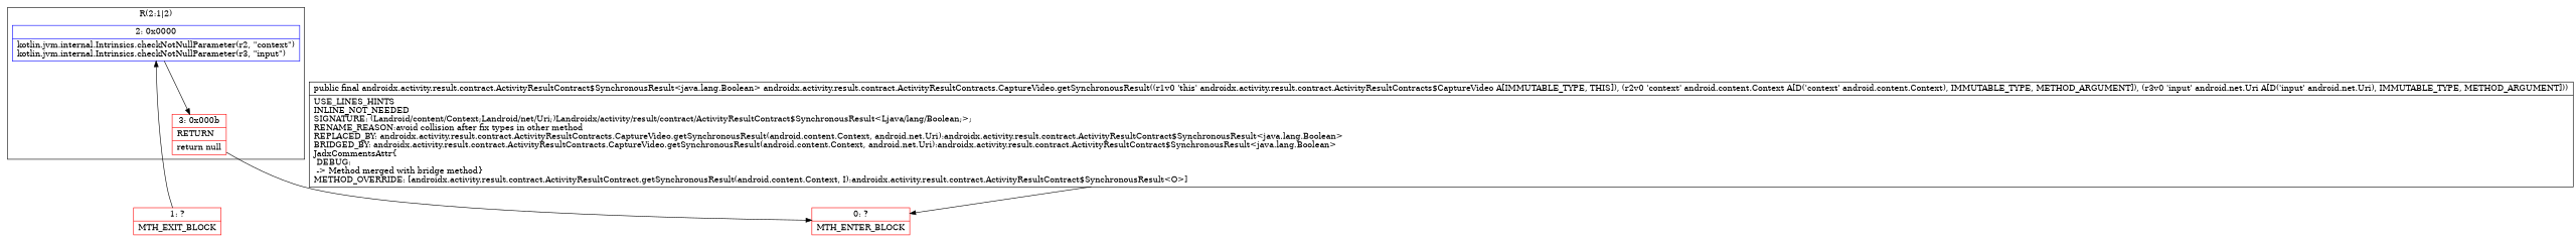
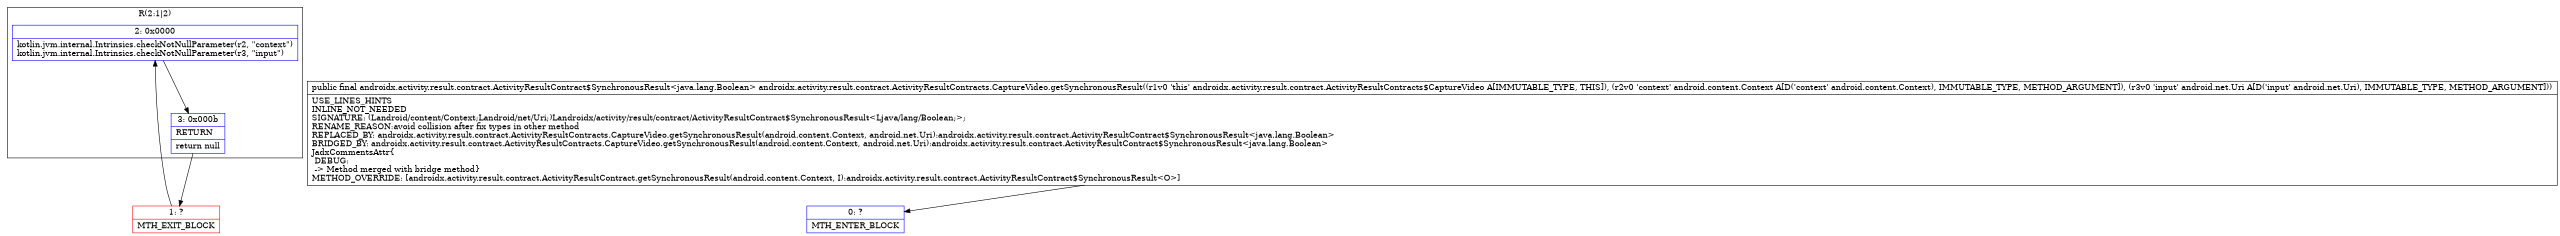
  digraph {
    node [color=blue shape=record]
    n1 [label="{2\:\ 0x0000|kotlin.jvm.internal.Intrinsics.checkNotNullParameter(r2, \"context\")\lkotlin.jvm.internal.Intrinsics.checkNotNullParameter(r3, \"input\")\l}"]
-   n2 [color=red label="{3\:\ 0x000b|RETURN\l|return null\l}"]
+   n2 [label="{3\:\ 0x000b|RETURN\l|return null\l}"]
    n3 [color=red label="{1\:\ ?|MTH_EXIT_BLOCK\l}"]
-   n4 [color=red label="{0\:\ ?|MTH_ENTER_BLOCK\l}"]
+   n4 [label="{0\:\ ?|MTH_ENTER_BLOCK\l}"]
    n5 [label="{public final androidx.activity.result.contract.ActivityResultContract$SynchronousResult\<java.lang.Boolean\> androidx.activity.result.contract.ActivityResultContracts.CaptureVideo.getSynchronousResult((r1v0 'this' androidx.activity.result.contract.ActivityResultContracts$CaptureVideo A[IMMUTABLE_TYPE, THIS]), (r2v0 'context' android.content.Context A[D('context' android.content.Context), IMMUTABLE_TYPE, METHOD_ARGUMENT]), (r3v0 'input' android.net.Uri A[D('input' android.net.Uri), IMMUTABLE_TYPE, METHOD_ARGUMENT]))  | USE_LINES_HINTS\lINLINE_NOT_NEEDED\lSIGNATURE: (Landroid\/content\/Context;Landroid\/net\/Uri;)Landroidx\/activity\/result\/contract\/ActivityResultContract$SynchronousResult\<Ljava\/lang\/Boolean;\>;\lRENAME_REASON:avoid collision after fix types in other method\lREPLACED_BY: androidx.activity.result.contract.ActivityResultContracts.CaptureVideo.getSynchronousResult(android.content.Context, android.net.Uri):androidx.activity.result.contract.ActivityResultContract$SynchronousResult\<java.lang.Boolean\>\lBRIDGED_BY: androidx.activity.result.contract.ActivityResultContracts.CaptureVideo.getSynchronousResult(android.content.Context, android.net.Uri):androidx.activity.result.contract.ActivityResultContract$SynchronousResult\<java.lang.Boolean\>\lJadxCommentsAttr\{\l DEBUG: \l \-\> Method merged with bridge method\}\lMETHOD_OVERRIDE: [androidx.activity.result.contract.ActivityResultContract.getSynchronousResult(android.content.Context, I):androidx.activity.result.contract.ActivityResultContract$SynchronousResult\<O\>]\l}" color=""]
    subgraph cluster_1 {
      label="R(2:1|2)"
      n1
      n2
    }
    n1 -> n2
-   n2 -> n4
+   n2 -> n3
    n3 -> n1
    n5 -> n4
  }
